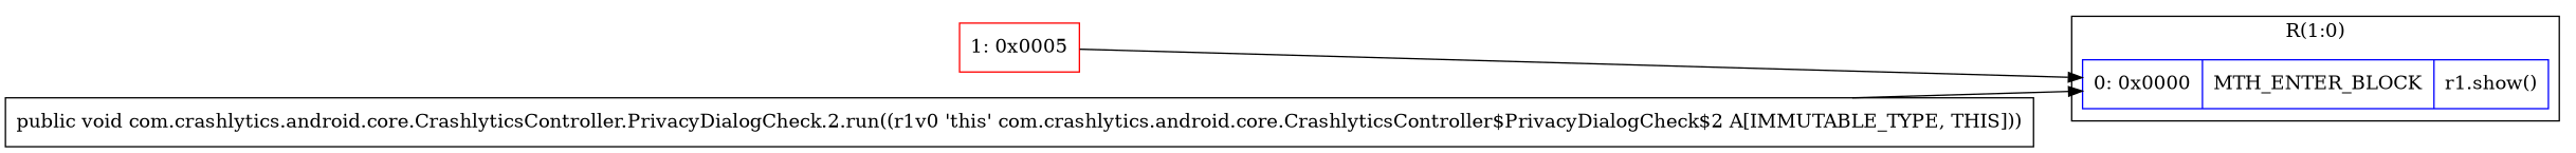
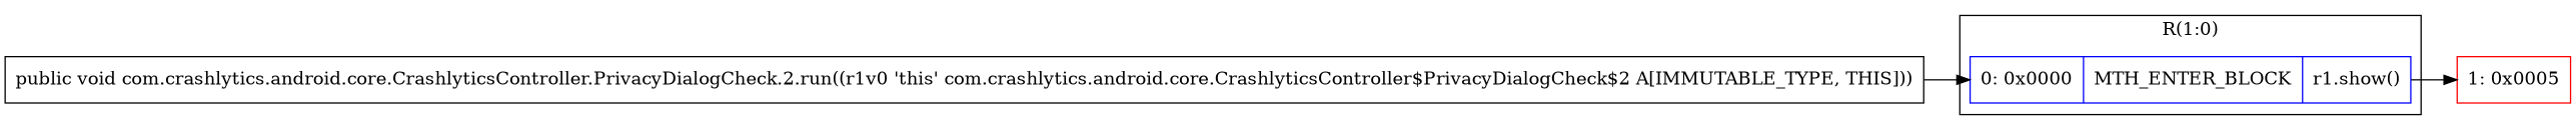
  digraph {
    rankdir=LR
    node [shape=record]
    n1 [color=blue label="{0\:\ 0x0000|MTH_ENTER_BLOCK\l|r1.show()\l}"]
    n2 [color=red label="{1\:\ 0x0005}"]
    n3 [label="{public void com.crashlytics.android.core.CrashlyticsController.PrivacyDialogCheck.2.run((r1v0 'this' com.crashlytics.android.core.CrashlyticsController$PrivacyDialogCheck$2 A[IMMUTABLE_TYPE, THIS])) }"]
    subgraph cluster_1 {
      label="R(1:0)"
      n1
    }
-   n2 -> n1
+   n1 -> n2
    n3 -> n1
  }
